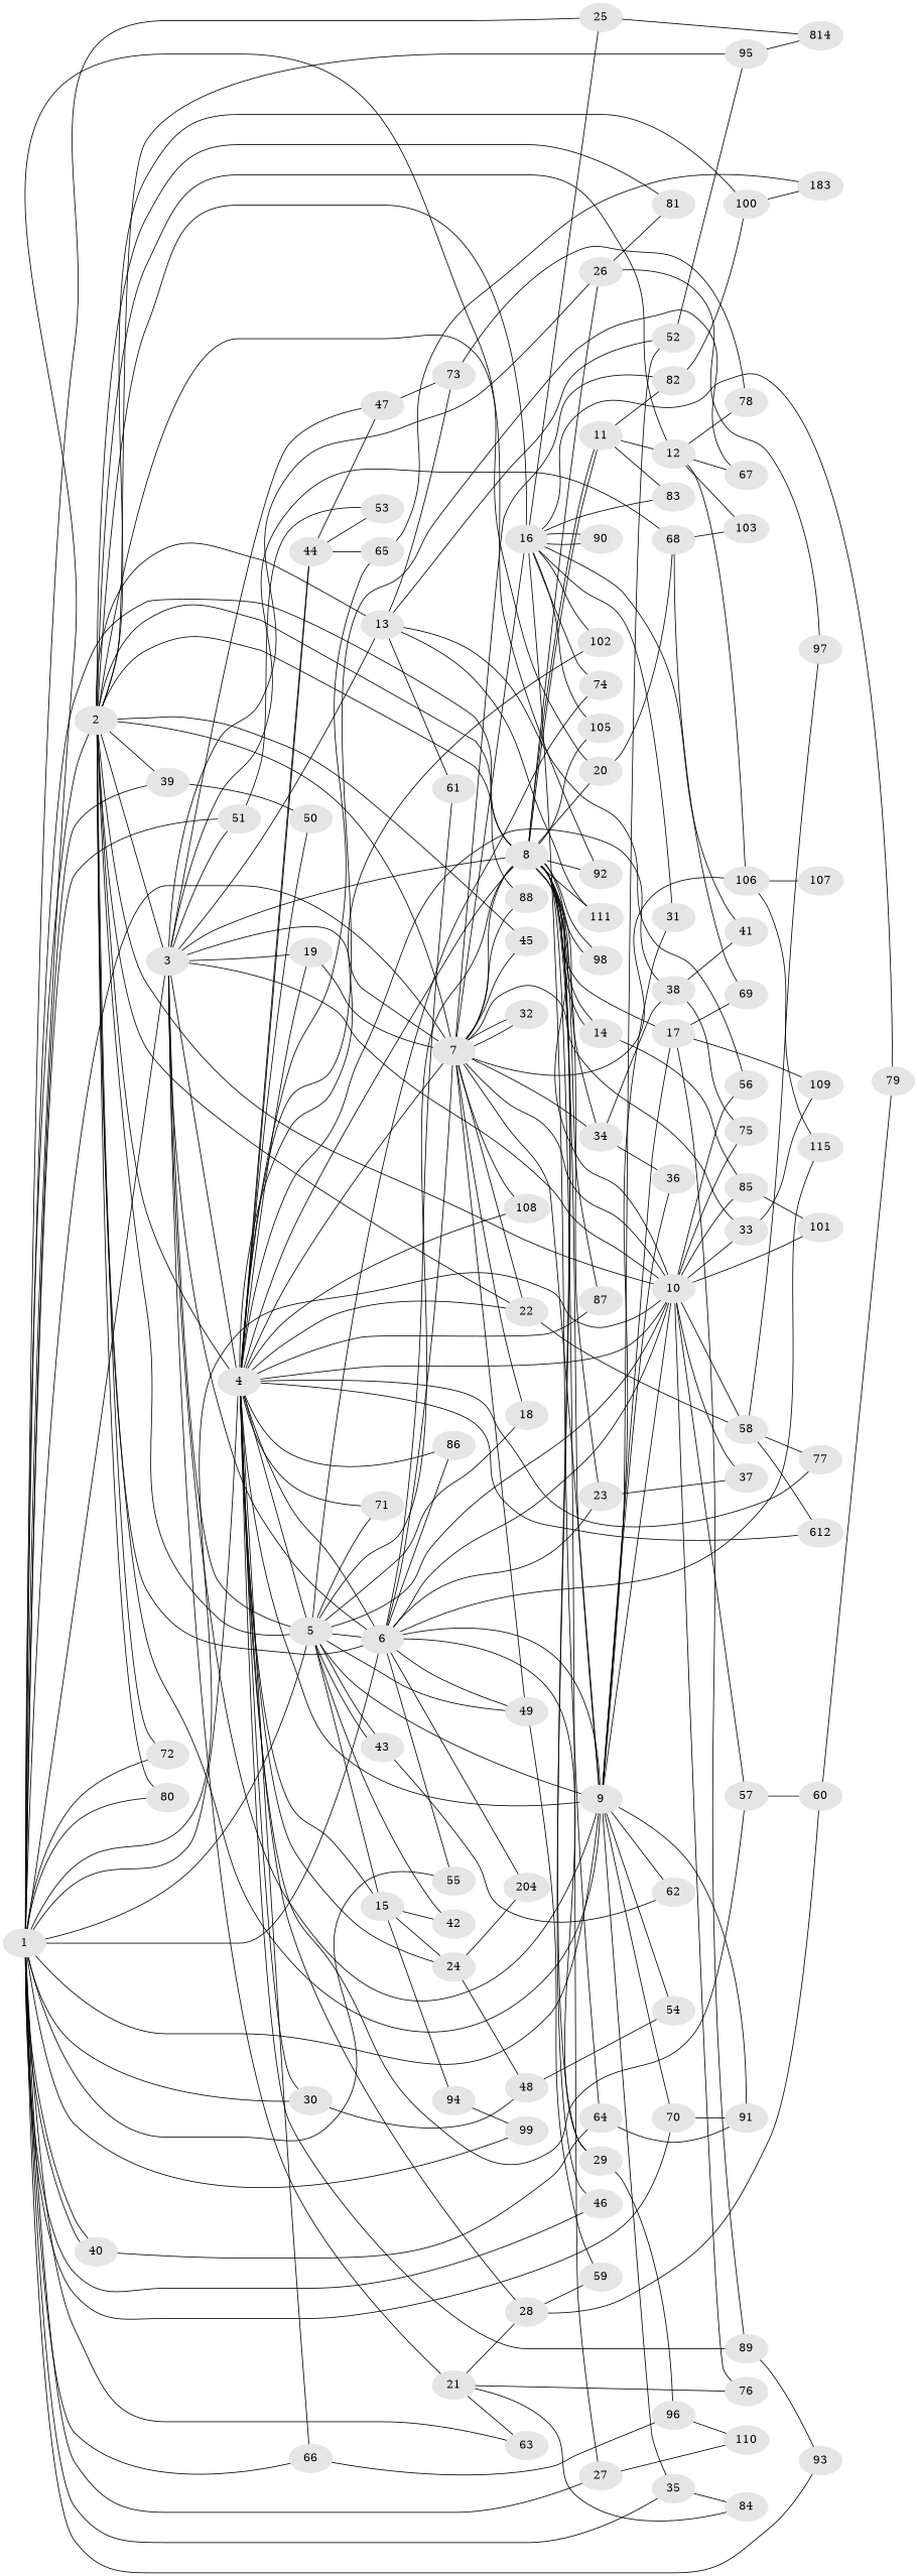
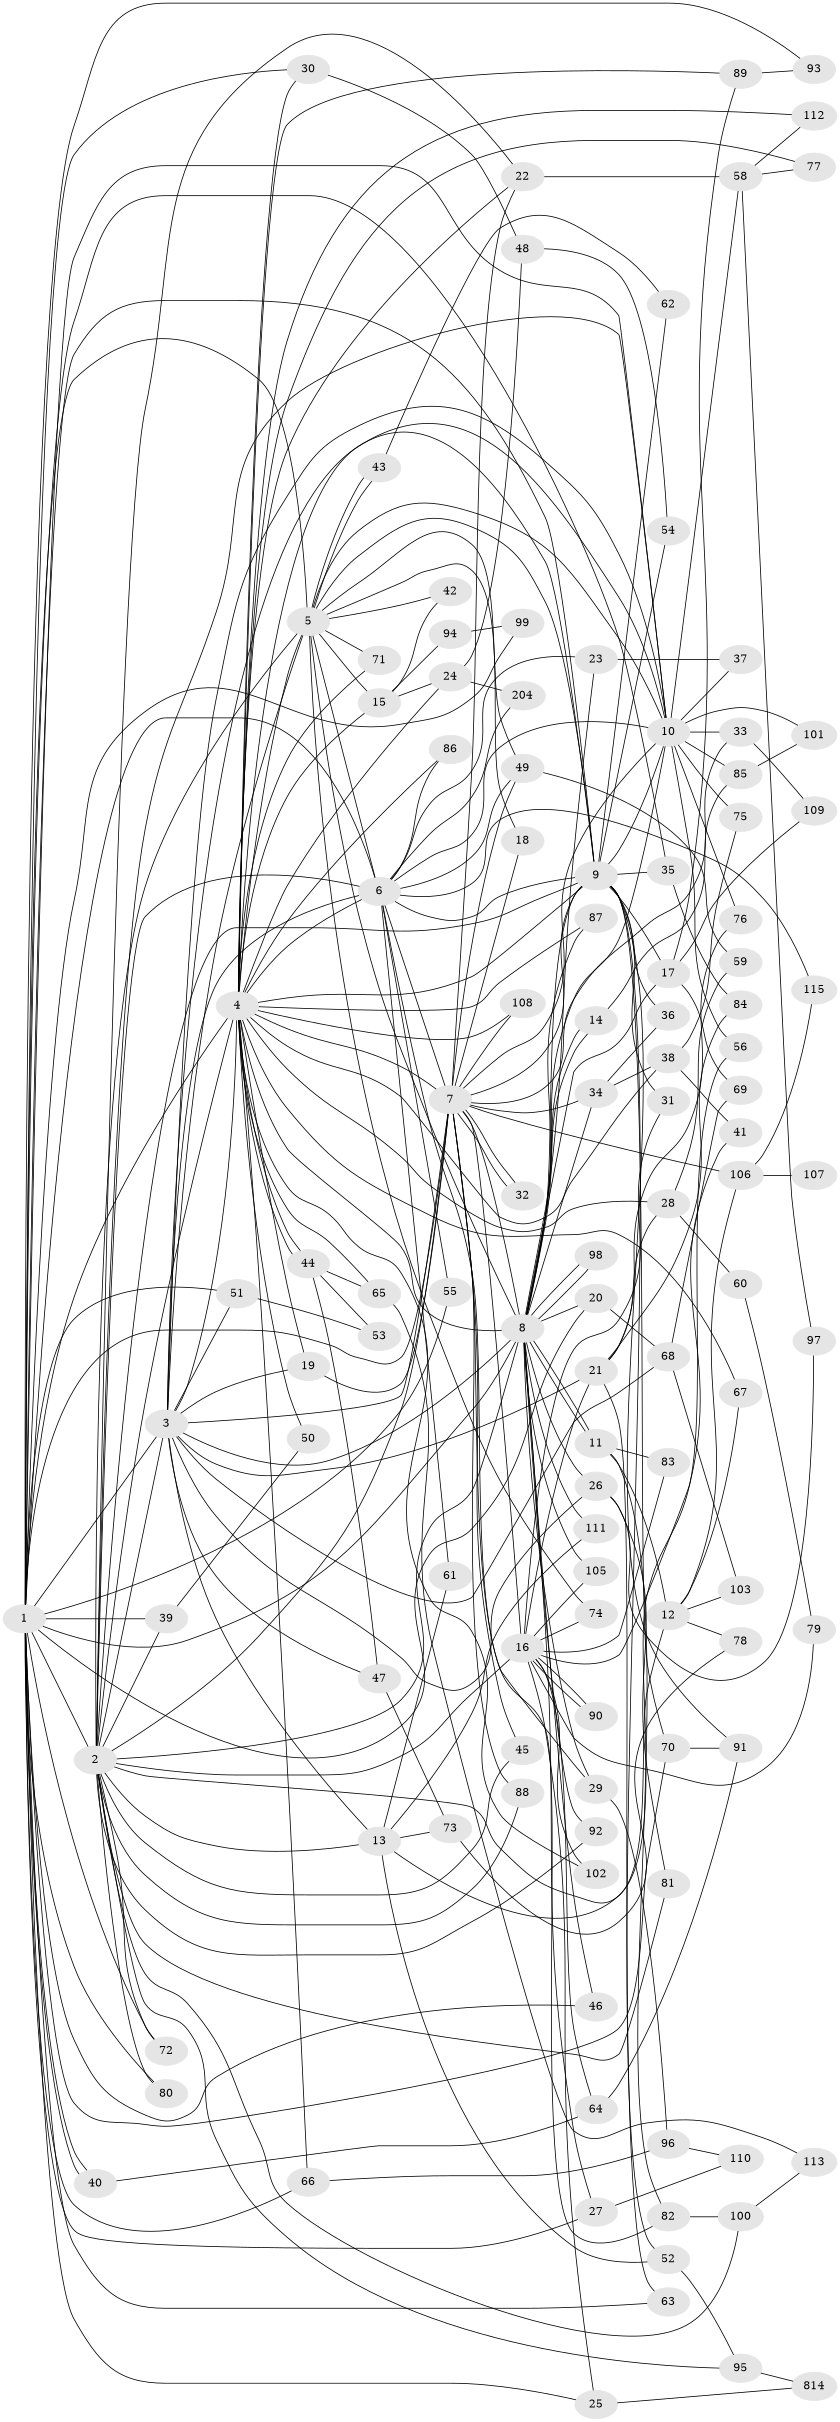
  graph {
    rankdir=LR
    node [color=gray90 style=filled]
    1
    2
    3
    4
    5
    6
    7
    8
    9
    10
    20
    25
    27
    30
    35
    39
    40
    46
    51
    55
    63
    66
    70
    72
    80
    93
    99
    12
    13
    16
    22
    45
    81
    88
    92
    95
    100
    19
    21
    26
    47
    68
    15
    24
    28
    38
    44
    50
-   57
    65
    67
    71
    77
    86
    87
    89
    102
    108
-   112 [label=612]
+   112
    18
    42
    43
    49
    74
    23
    29
    61
    n68 [label=204]
    115
    32
    33
    34
    82
    106
    11
    14
    17
    98
    105
    111
    31
    36
    52
    54
    62
    91
    37
    56
    58
    75
    76
    85
    101
    n94 [label=814]
    110
    48
    84
    64
    53
    96
    78
    103
    73
    83
    41
    79
    90
-   113 [label=183]
+   113
    97
    69
    94
    59
    60
    109
    107
    1 -- 2
    1 -- 3
    1 -- 4
    1 -- 5
    1 -- 6
    1 -- 7
    1 -- 8
    1 -- 9
    1 -- 10
    1 -- 20
    1 -- 25
    1 -- 27
    1 -- 30
    1 -- 35
    1 -- 39
    1 -- 40
    1 -- 40
    1 -- 46
    1 -- 51
    1 -- 55
    1 -- 63
    1 -- 66
    1 -- 70
    1 -- 72
    1 -- 80
    1 -- 93
    1 -- 99
    2 -- 3
    2 -- 4
    2 -- 5
    2 -- 6
    2 -- 7
    2 -- 8
    2 -- 9
    2 -- 10
    2 -- 39
    2 -- 72
    2 -- 80
    2 -- 12
    2 -- 13
    2 -- 16
    2 -- 22
    2 -- 45
    2 -- 81
    2 -- 88
    2 -- 92
    2 -- 95
    2 -- 100
    3 -- 4
    3 -- 5
    3 -- 6
    3 -- 7
    3 -- 8
    3 -- 9
    3 -- 10
    3 -- 51
    3 -- 13
    3 -- 19
    3 -- 21
    3 -- 26
    3 -- 47
    3 -- 68
    4 -- 5
    4 -- 6
    4 -- 7
    4 -- 8
    4 -- 9
    4 -- 10
    4 -- 30
    4 -- 66
    4 -- 22
    4 -- 19
    4 -- 15
    4 -- 24
    4 -- 28
    4 -- 38
    4 -- 44
    4 -- 44
    4 -- 50
-   4 -- 57
    4 -- 65
    4 -- 67
    4 -- 71
    4 -- 77
    4 -- 86
    4 -- 87
    4 -- 89
    4 -- 102
    4 -- 108
    4 -- 112
    5 -- 6
    5 -- 8
    5 -- 9
    5 -- 10
    5 -- 15
    5 -- 71
    5 -- 18
    5 -- 42
    5 -- 43
    5 -- 43
    5 -- 49
    5 -- 74
    6 -- 7
    6 -- 9
    6 -- 10
    6 -- 55
    6 -- 86
    6 -- 49
    6 -- 23
    6 -- 29
    6 -- 61
    6 -- n68
    6 -- 115
    7 -- 8
    7 -- 9
    7 -- 10
    7 -- 16
    7 -- 22
    7 -- 45
    7 -- 88
    7 -- 108
    7 -- 18
    7 -- 49
    7 -- 32
    7 -- 32
    7 -- 33
    7 -- 34
    7 -- 82
    7 -- 106
    8 -- 9
    8 -- 10
    8 -- 20
    8 -- 27
    8 -- 46
    8 -- 92
    8 -- 26
    8 -- 87
    8 -- 23
    8 -- 29
    8 -- 34
    8 -- 11
    8 -- 11
    8 -- 14
    8 -- 14
    8 -- 17
    8 -- 98
    8 -- 98
    8 -- 105
    8 -- 111
    9 -- 10
    9 -- 35
    9 -- 70
    9 -- 17
    9 -- 31
    9 -- 36
    9 -- 52
    9 -- 54
    9 -- 62
    9 -- 91
-   10 -- 57
    10 -- 33
    10 -- 37
    10 -- 56
    10 -- 58
    10 -- 75
    10 -- 76
    10 -- 85
    10 -- 101
    20 -- 68
    25 -- n94
    27 -- 110
    30 -- 48
    35 -- 84
    39 -- 50
    40 -- 64
    51 -- 53
    66 -- 96
    70 -- 91
    12 -- 67
    12 -- 106
    12 -- 78
    12 -- 103
    13 -- 61
    13 -- 111
    13 -- 52
    13 -- 56
    13 -- 73
    16 -- 25
+   16 -- 21
    16 -- 102
    16 -- 74
    16 -- 105
    16 -- 31
    16 -- 64
    16 -- 83
    16 -- 41
    16 -- 79
    16 -- 90
    16 -- 90
    22 -- 58
    95 -- n94
    100 -- 113
    19 -- 7
    21 -- 63
    21 -- 28
    21 -- 76
    21 -- 84
    26 -- 81
    26 -- 97
    47 -- 73
    68 -- 103
    68 -- 69
    15 -- 24
    15 -- 42
    15 -- 94
    24 -- n68
    24 -- 48
    28 -- 59
    28 -- 60
    38 -- 75
    38 -- 41
    44 -- 47
    44 -- 65
    44 -- 53
-   57 -- 60
    65 -- 113
    89 -- 93
    43 -- 62
    49 -- 59
    23 -- 37
    29 -- 96
    33 -- 109
    34 -- 38
    34 -- 36
    82 -- 100
    106 -- 115
    106 -- 107
    11 -- 12
    11 -- 82
    11 -- 83
    14 -- 85
    17 -- 89
    17 -- 69
    17 -- 109
    52 -- 95
    58 -- 77
    58 -- 112
    58 -- 97
    85 -- 101
    48 -- 54
    64 -- 91
    96 -- 110
    73 -- 78
    94 -- 99
    60 -- 79
  }
